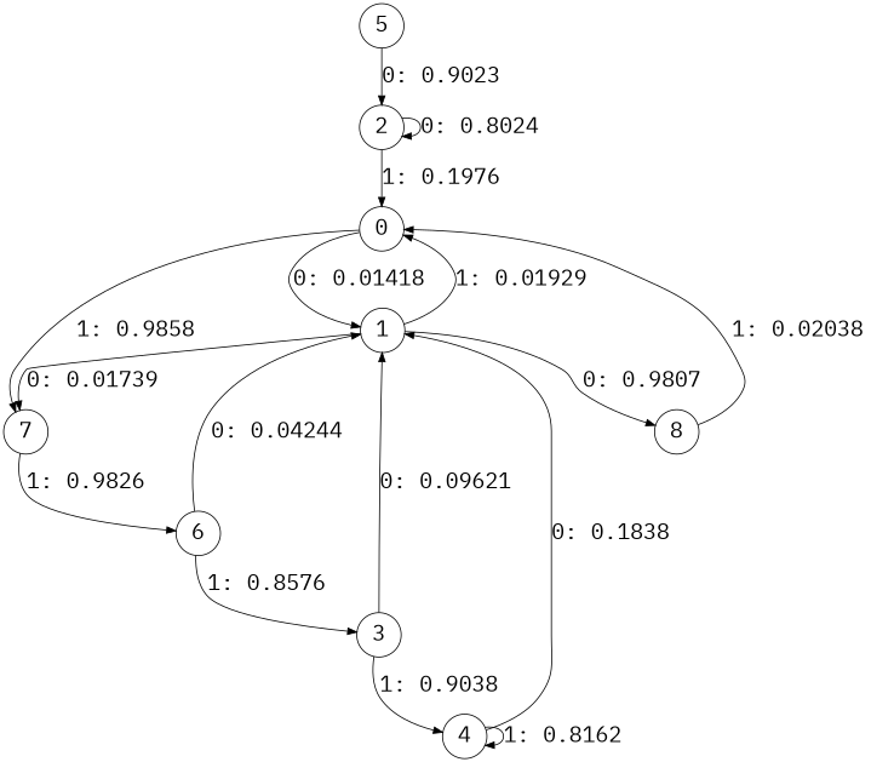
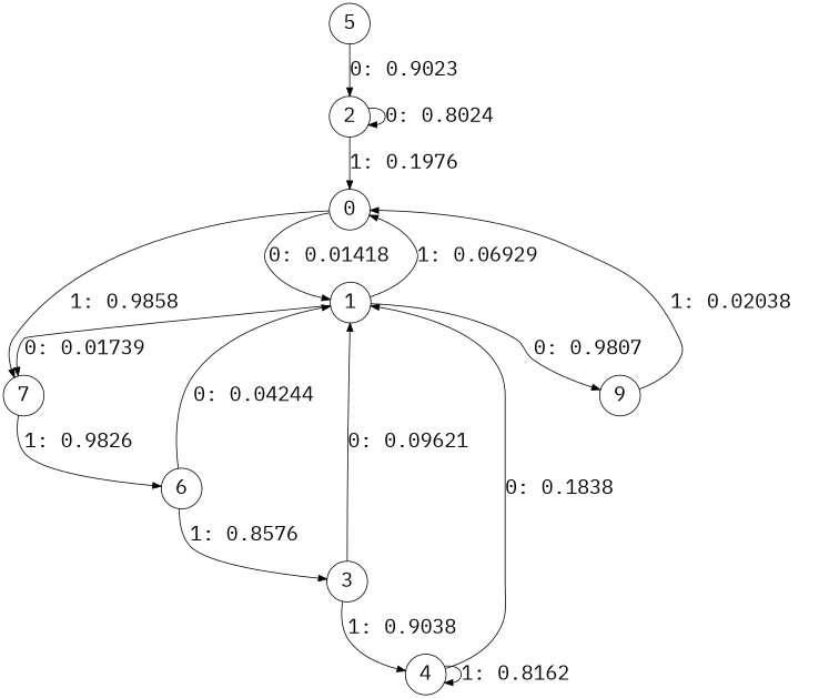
  digraph {
    fontname="IBM Plex Mono"
    node [fontname="IBM Plex Mono" fontsize=24 shape=circle]
    edge [fontname="IBM Plex Mono" fontsize=24]
    0
    1
    7
-   9 [label=8]
+   9
    6
    3
    2
    4
    5
    0 -> 1 [label="0: 0.01418  "]
    0 -> 7 [label="1: 0.9858   "]
-   1 -> 0 [label="1: 0.01929  "]
+   1 -> 0 [label="1: 0.06929  "]
    1 -> 7 [label="0: 0.01739  "]
    1 -> 9 [label="0: 0.9807   "]
    7 -> 6 [label="1: 0.9826   "]
    9 -> 0 [label="1: 0.02038  "]
    6 -> 1 [label="0: 0.04244  "]
    6 -> 3 [label="1: 0.8576   "]
    3 -> 1 [label="0: 0.09621  "]
    3 -> 4 [label="1: 0.9038   "]
    2 -> 0 [label="1: 0.1976   "]
    2 -> 2 [label="0: 0.8024   "]
    4 -> 1 [label="0: 0.1838   "]
    4 -> 4 [label="1: 0.8162   "]
    5 -> 2 [label="0: 0.9023   "]
  }
